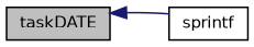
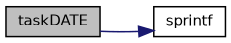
  digraph {
    rankdir=LR
    node [color=black fontname=Helvetica fontsize=10 shape=record style=filled]
    n1 [fillcolor=grey75 fontcolor=black height=0.2 label=taskDATE width=0.4]
    n2 [fillcolor=white height=0.2 label=sprintf width=0.4]
-   n2 -> n1 [color=midnightblue fontname=Helvetica fontsize=10 labelfontname=Helvetica labelfontsize=10 style=solid]
+   n1 -> n2 [color=midnightblue fontname=Helvetica fontsize=10 labelfontname=Helvetica labelfontsize=10 style=solid]
  }
